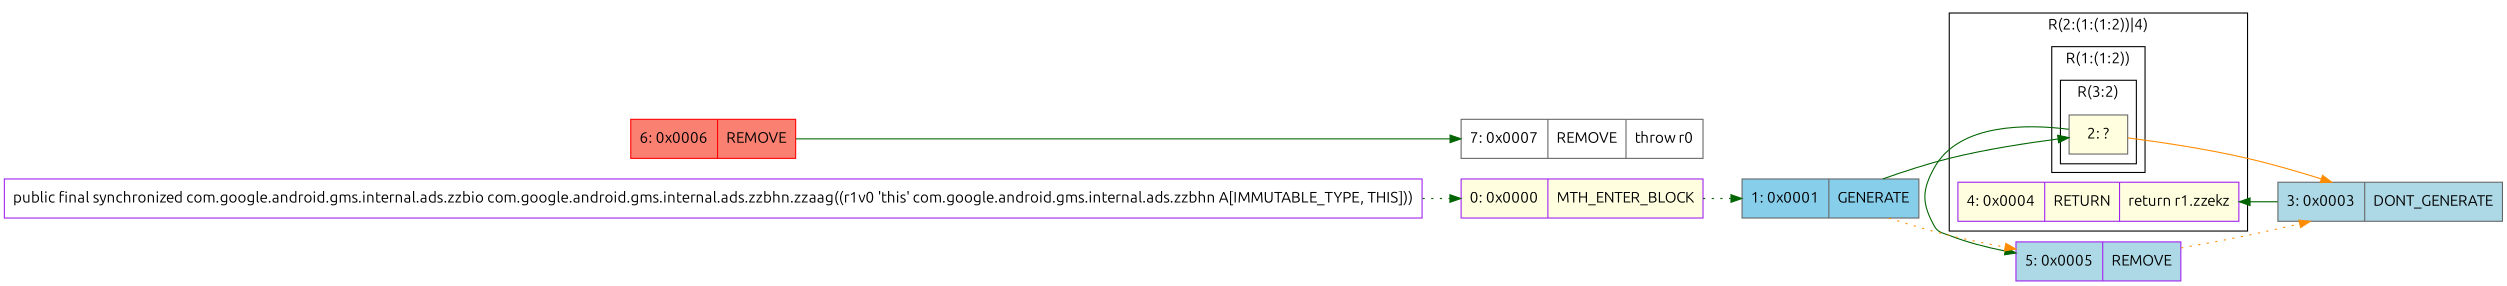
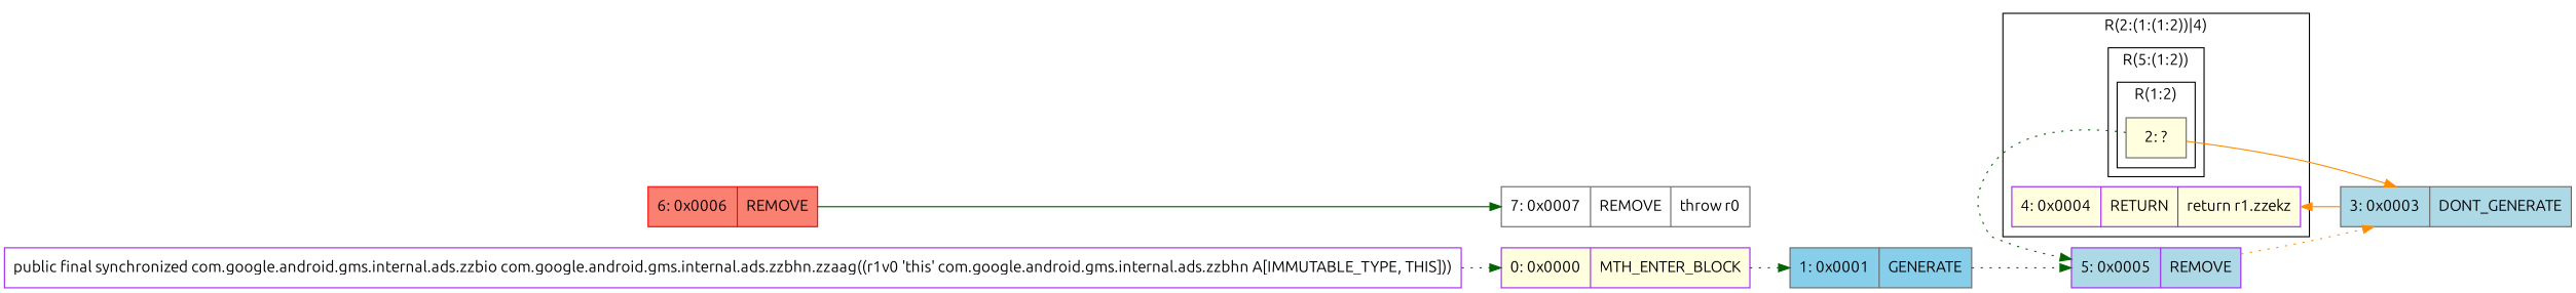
  digraph {
    fontname=Ubuntu
    rankdir=LR
    node [color=gray40 fillcolor=lightyellow fontname=Ubuntu shape=record style=filled]
    edge [color=darkgreen fontname=Ubuntu style=solid]
    n1 [label="{2\:\ ?}"]
    n2 [color=purple label="{4\:\ 0x0004|RETURN\l|return r1.zzekz\l}"]
    n3 [fillcolor=lightblue label="{3\:\ 0x0003|DONT_GENERATE\l}"]
    n4 [color=purple fillcolor=lightblue label="{5\:\ 0x0005|REMOVE\l}"]
    n5 [color=purple label="{0\:\ 0x0000|MTH_ENTER_BLOCK\l}"]
    n6 [fillcolor=skyblue label="{1\:\ 0x0001|GENERATE\l}"]
    n7 [color=red fillcolor=salmon label="{6\:\ 0x0006|REMOVE\l}"]
    n8 [fillcolor=white label="{7\:\ 0x0007|REMOVE\l|throw r0\l}"]
    n9 [color=purple fillcolor=white label="{public final synchronized com.google.android.gms.internal.ads.zzbio com.google.android.gms.internal.ads.zzbhn.zzaag((r1v0 'this' com.google.android.gms.internal.ads.zzbhn A[IMMUTABLE_TYPE, THIS])) }"]
    subgraph cluster_1 {
      label="R(2:(1:(1:2))|4)"
      n2
      subgraph cluster_2 {
-       label="R(1:(1:2))"
+       label="R(5:(1:2))"
        subgraph cluster_3 {
-         label="R(3:2)"
+         label="R(1:2)"
          n1
        }
      }
    }
    n1 -> n3 [color=darkorange]
-   n1 -> n4
-   n3 -> n2
+   n1 -> n4 [style=dotted]
+   n3 -> n2 [color=darkorange]
    n4 -> n3 [color=darkorange style=dotted]
    n5 -> n6 [style=dotted]
-   n6 -> n1
-   n6 -> n4 [color=darkorange style=dotted]
+   n6 -> n4 [style=dotted]
    n7 -> n8
    n9 -> n5 [style=dotted]
  }
